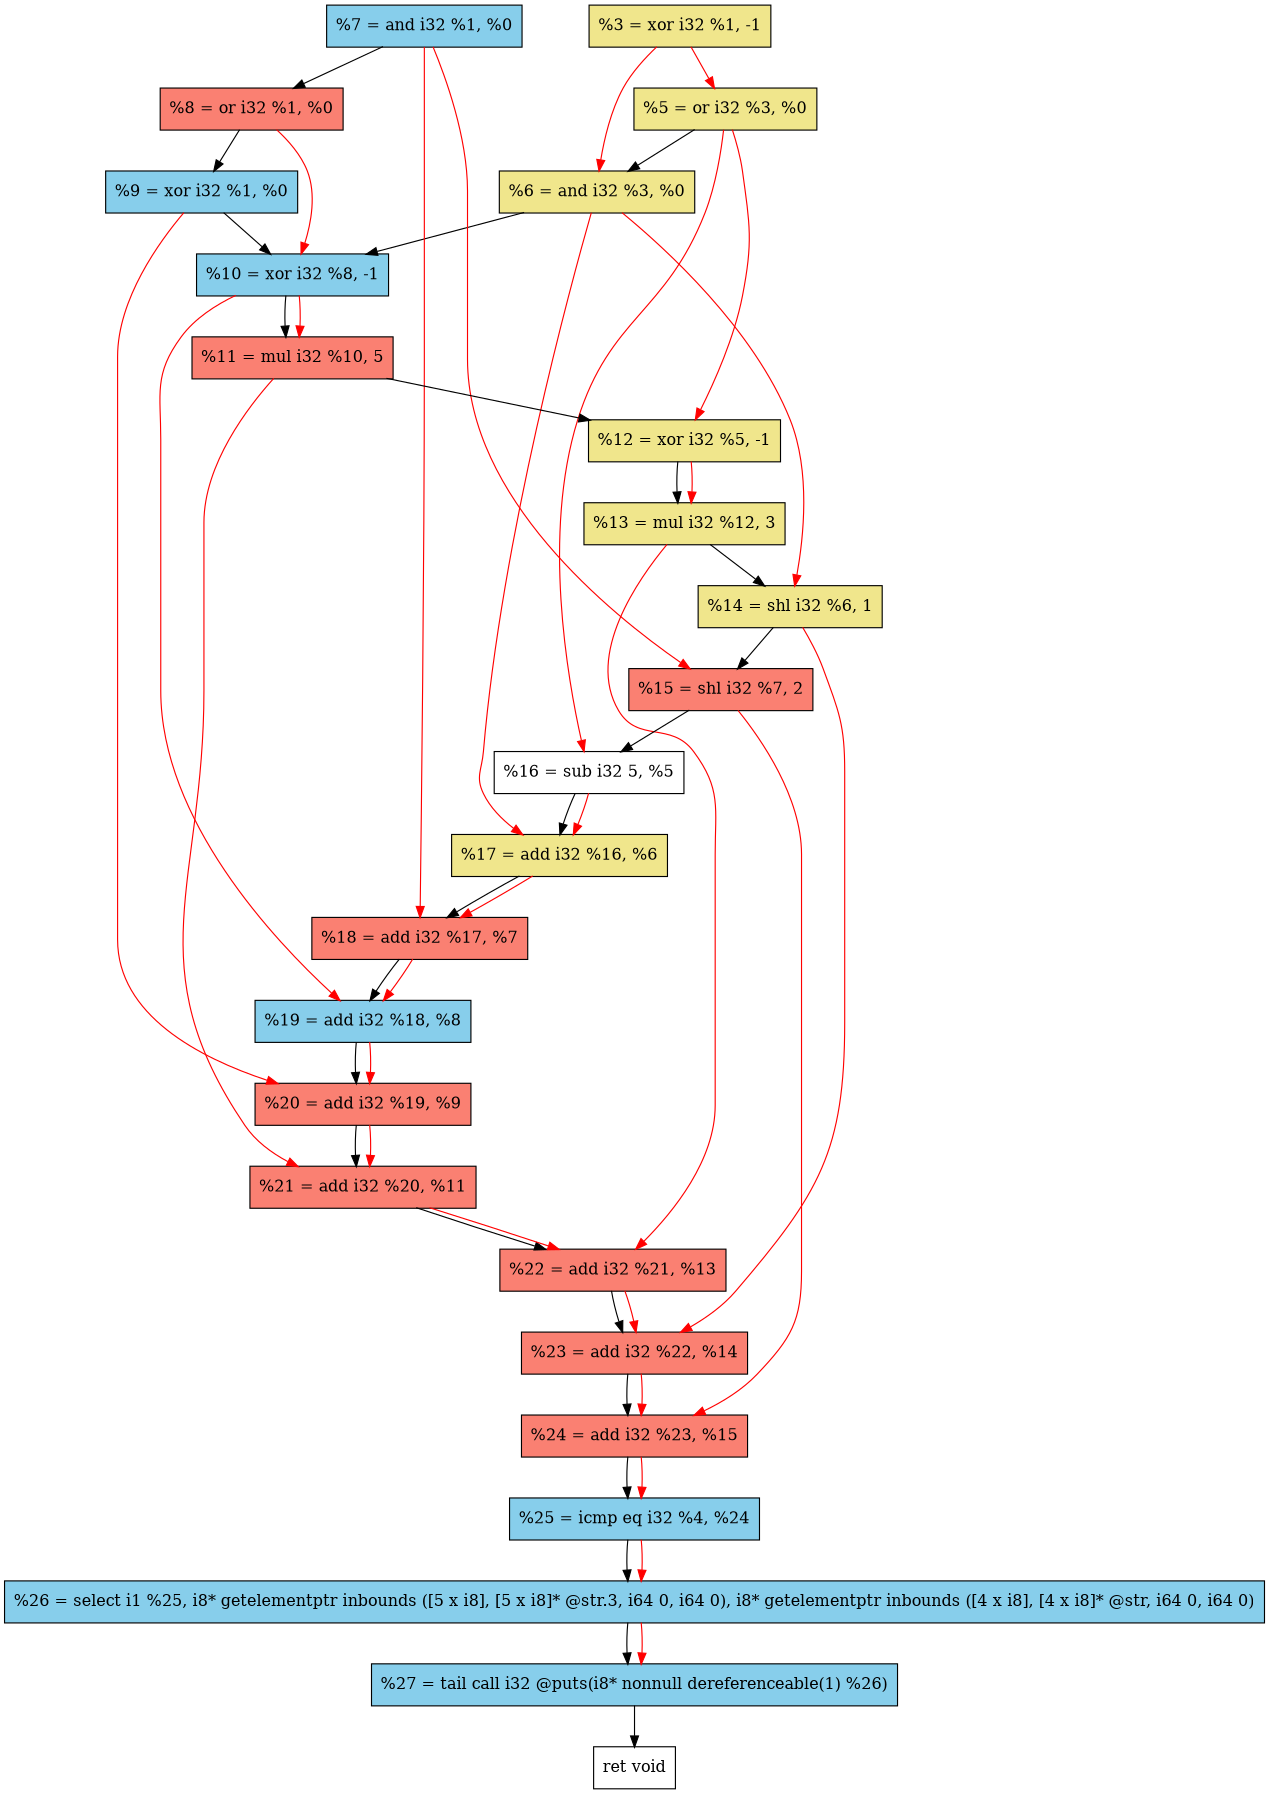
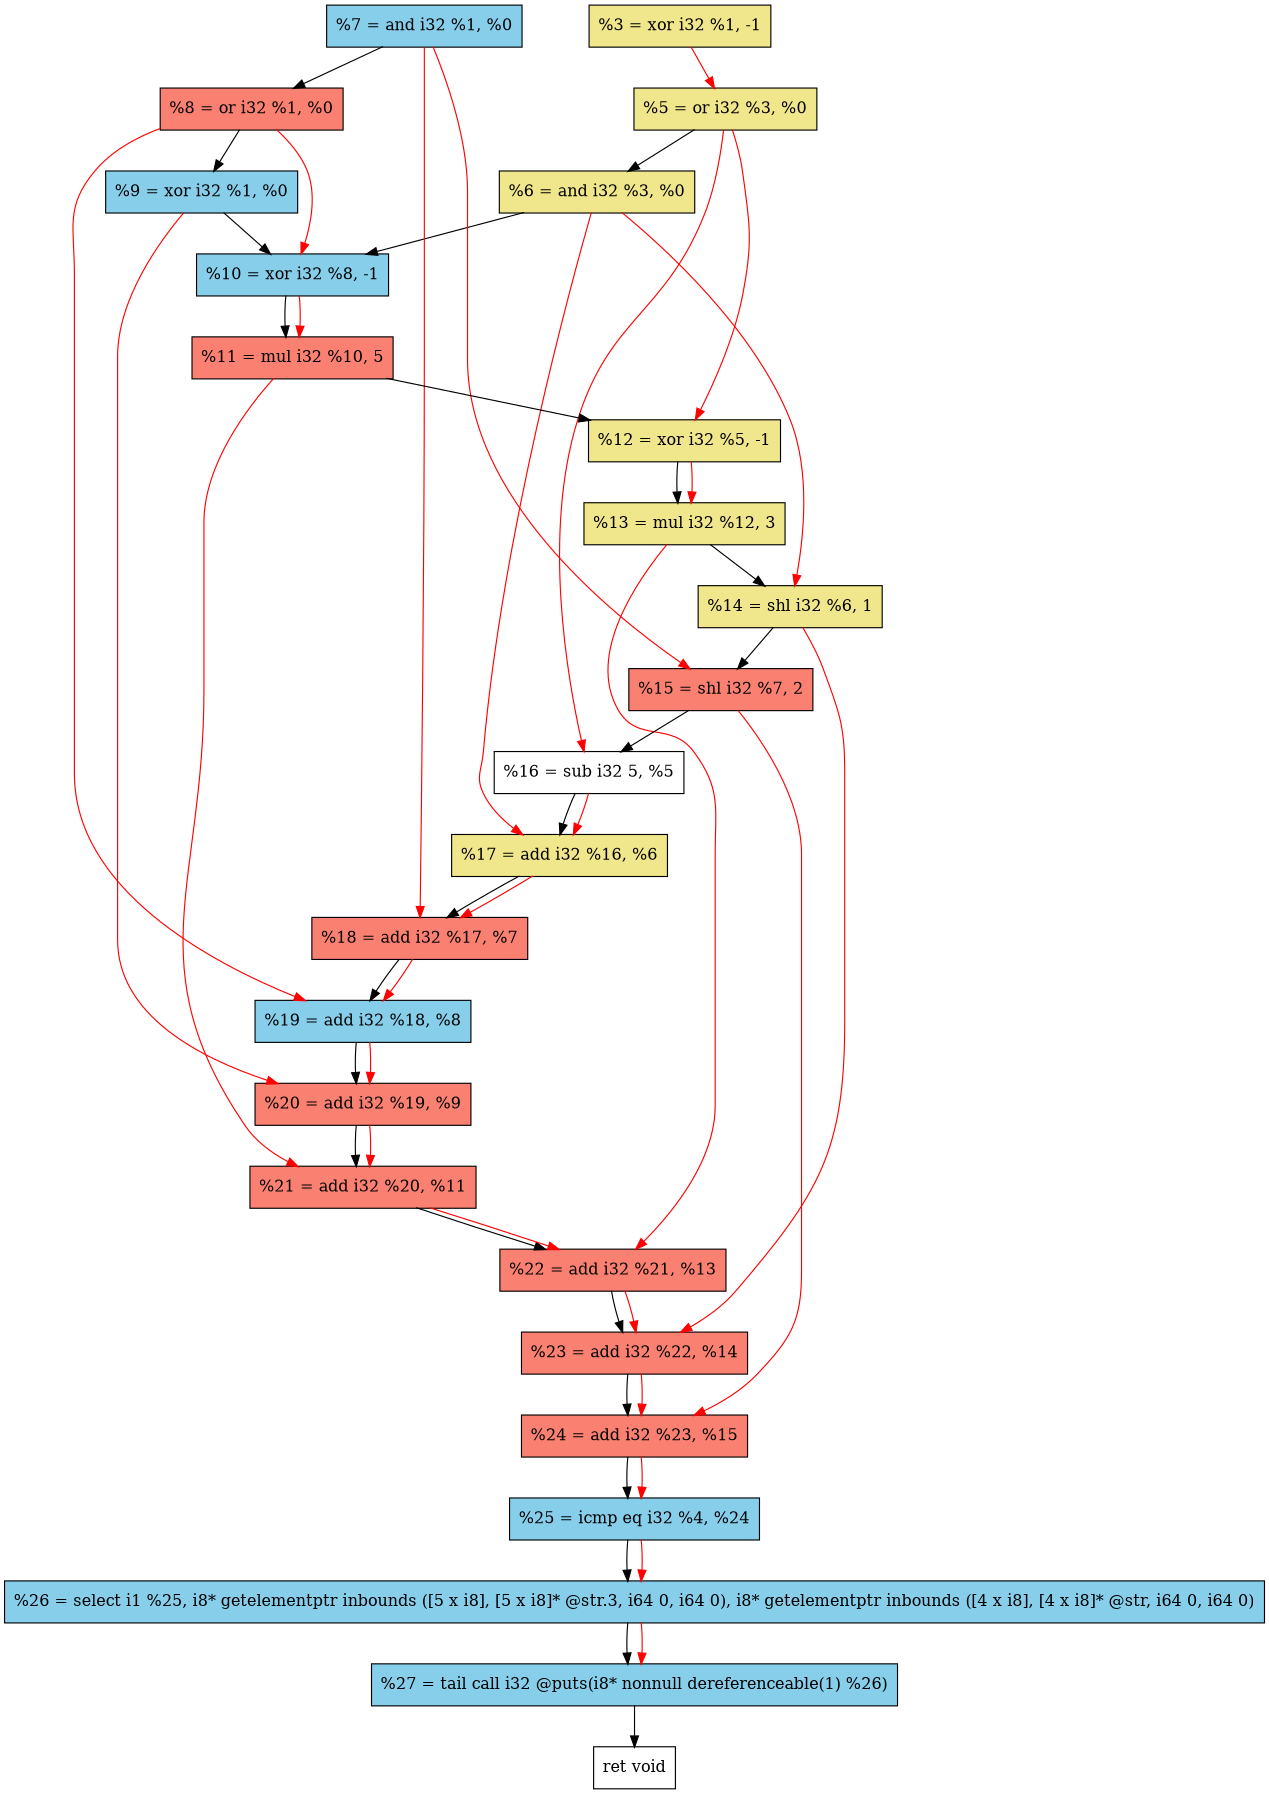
  digraph {
    node [fillcolor=salmon shape=record style=filled]
    edge [color=red]
    n1 [fillcolor=khaki label="  %3 = xor i32 %1, -1"]
    n2 [fillcolor=khaki label="  %5 = or i32 %3, %0"]
    n3 [fillcolor=khaki label="  %6 = and i32 %3, %0"]
    n4 [fillcolor=khaki label="  %12 = xor i32 %5, -1"]
    n5 [fillcolor=white label="  %16 = sub i32 5, %5"]
    n6 [fillcolor=khaki label="  %14 = shl i32 %6, 1"]
    n7 [fillcolor=khaki label="  %17 = add i32 %16, %6"]
    n8 [fillcolor=skyblue label="  %10 = xor i32 %8, -1"]
    n9 [fillcolor=skyblue label="  %25 = icmp eq i32 %4, %24"]
    n10 [fillcolor=skyblue label="  %26 = select i1 %25, i8* getelementptr inbounds ([5 x i8], [5 x i8]* @str.3, i64 0, i64 0), i8* getelementptr inbounds ([4 x i8], [4 x i8]* @str, i64 0, i64 0)"]
    n11 [fillcolor=khaki label="  %13 = mul i32 %12, 3"]
    n12 [fillcolor=skyblue label="  %7 = and i32 %1, %0"]
    n13 [label="  %8 = or i32 %1, %0"]
    n14 [label="  %15 = shl i32 %7, 2"]
    n15 [label="  %18 = add i32 %17, %7"]
    n16 [label="  %23 = add i32 %22, %14"]
    n17 [fillcolor=skyblue label="  %9 = xor i32 %1, %0"]
    n18 [fillcolor=skyblue label="  %19 = add i32 %18, %8"]
    n19 [label="  %24 = add i32 %23, %15"]
    n20 [label="  %20 = add i32 %19, %9"]
    n21 [label="  %11 = mul i32 %10, 5"]
    n22 [label="  %21 = add i32 %20, %11"]
    n23 [label="  %22 = add i32 %21, %13"]
    n24 [fillcolor=skyblue label="  %27 = tail call i32 @puts(i8* nonnull dereferenceable(1) %26)"]
    n25 [fillcolor=white label="  ret void"]
    n1 -> n2
-   n1 -> n3
    n2 -> n3 [color=""]
    n2 -> n4
    n2 -> n5
    n3 -> n6
    n3 -> n7
    n3 -> n8 [color=""]
    n4 -> n11 [color=""]
    n4 -> n11
    n5 -> n7 [color=""]
    n5 -> n7
    n6 -> n14 [color=""]
    n6 -> n16
    n7 -> n15 [color=""]
    n7 -> n15
    n8 -> n21 [color=""]
    n8 -> n21
    n9 -> n10 [color=""]
    n9 -> n10
    n10 -> n24 [color=""]
    n10 -> n24
    n11 -> n6 [color=""]
    n11 -> n23
    n12 -> n13 [color=""]
    n12 -> n14
    n12 -> n15
    n13 -> n8
    n13 -> n17 [color=""]
-   n8 -> n18
+   n13 -> n18
    n14 -> n5 [color=""]
    n14 -> n19
    n15 -> n18 [color=""]
    n15 -> n18
    n16 -> n19 [color=""]
    n16 -> n19
    n17 -> n8 [color=""]
    n17 -> n20
    n18 -> n20 [color=""]
    n18 -> n20
    n19 -> n9 [color=""]
    n19 -> n9
    n20 -> n22 [color=""]
    n20 -> n22
    n21 -> n4 [color=""]
    n21 -> n22
    n22 -> n23 [color=""]
    n22 -> n23
    n23 -> n16 [color=""]
    n23 -> n16
    n24 -> n25 [color=""]
  }
